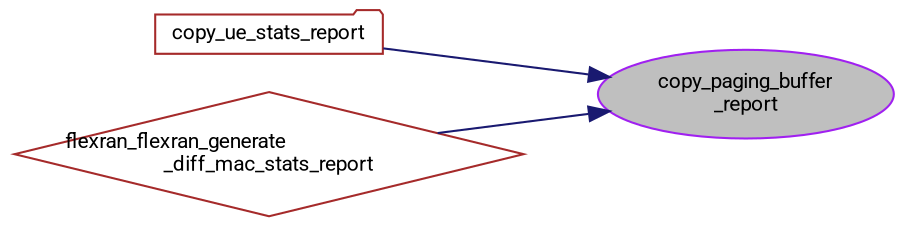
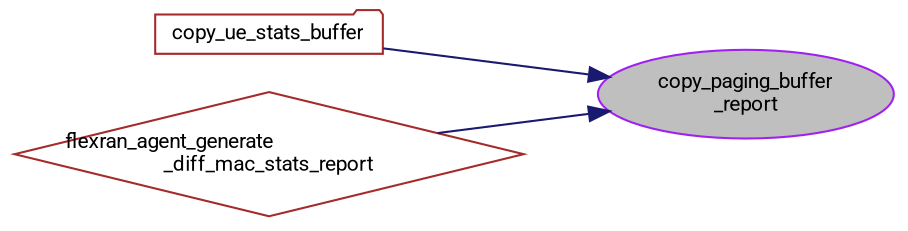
  digraph {
    fontname=Roboto
    rankdir=RL
    node [color=brown fillcolor=white fontname=Roboto fontsize=10 style=filled]
    edge [color=midnightblue dir=back fontname=Roboto fontsize=10 labelfontname=Helvetica labelfontsize=10 style=solid]
    n1 [color=purple fillcolor=grey75 fontcolor=black height=0.2 label="copy_paging_buffer\l_report" shape=ellipse width=0.4]
-   n2 [height=0.2 label=copy_ue_stats_report shape=folder width=0.4]
-   n3 [height=0.2 label="flexran_flexran_generate\l_diff_mac_stats_report" shape=diamond width=0.4]
+   n2 [height=0.2 label=copy_ue_stats_buffer shape=folder width=0.4]
+   n3 [height=0.2 label="flexran_agent_generate\l_diff_mac_stats_report" shape=diamond width=0.4]
    n1 -> n2
    n1 -> n3
  }
